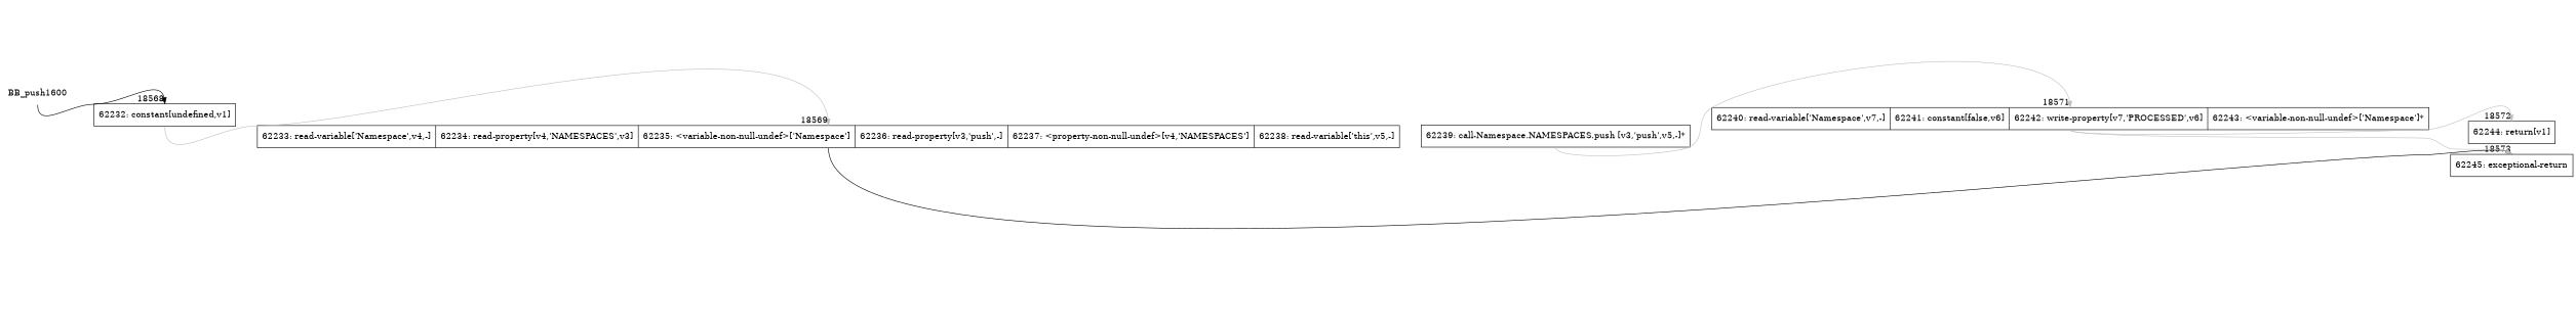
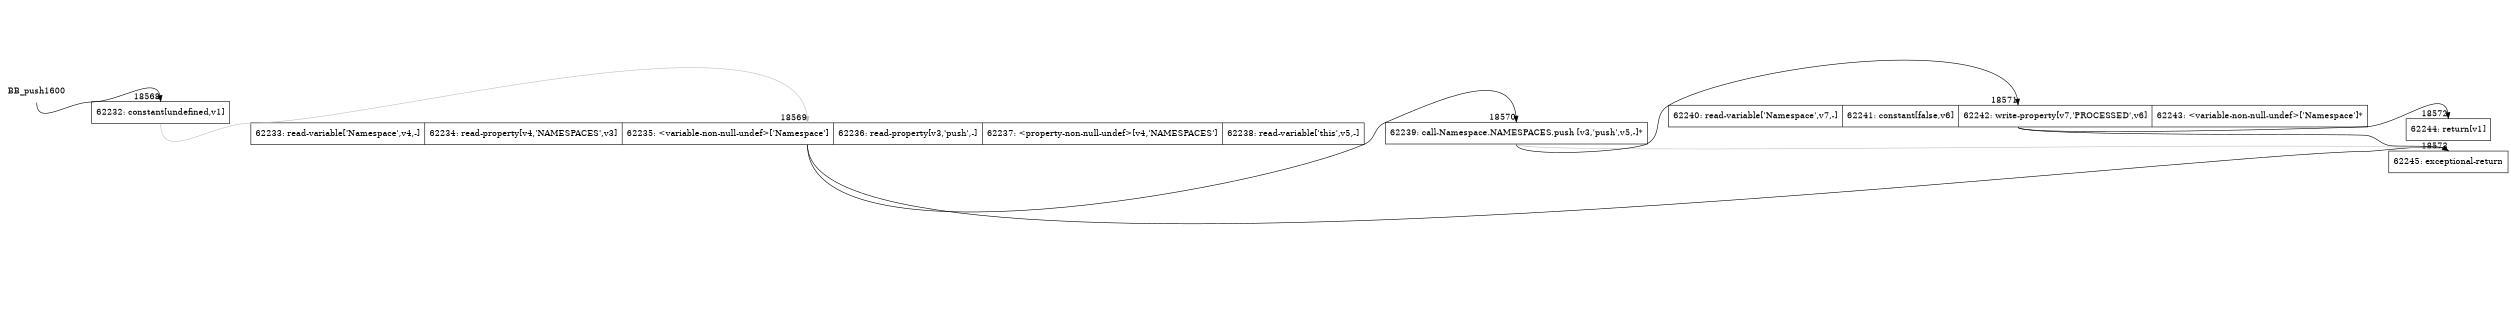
  digraph {
    rankdir=LR
    node [shape=record]
    edge [headport=n tailport=s]
    n1 [label=BB_push1600 shape=none]
    n2 [label="{62232: constant[undefined,v1]}"]
    n3 [label="{62233: read-variable['Namespace',v4,-]|62234: read-property[v4,'NAMESPACES',v3]|62235: \<variable-non-null-undef\>['Namespace']|62236: read-property[v3,'push',-]|62237: \<property-non-null-undef\>[v4,'NAMESPACES']|62238: read-variable['this',v5,-]}"]
    n4 [label="{62239: call-Namespace.NAMESPACES.push [v3,'push',v5,-]*}"]
    n5 [label="{62245: exceptional-return}"]
    n6 [label="{62240: read-variable['Namespace',v7,-]|62241: constant[false,v6]|62242: write-property[v7,'PROCESSED',v6]|62243: \<variable-non-null-undef\>['Namespace']*}"]
    n7 [label="{62244: return[v1]}"]
    n1 -> n2 [headlabel="    18568"]
    n2 -> n3 [color=gray headlabel="      18569"]
+   n3 -> n4 [headlabel="      18570"]
    n3 -> n5 [color=black headlabel="      18573"]
-   n4 -> n6 [headlabel="      18571" color=gray]
-   n6 -> n5 [color=gray]
-   n6 -> n7 [headlabel="      18572" color=gray]
+   n4 -> n5 [color=gray]
+   n4 -> n6 [headlabel="      18571"]
+   n6 -> n5 [color=black]
+   n6 -> n7 [headlabel="      18572"]
  }
